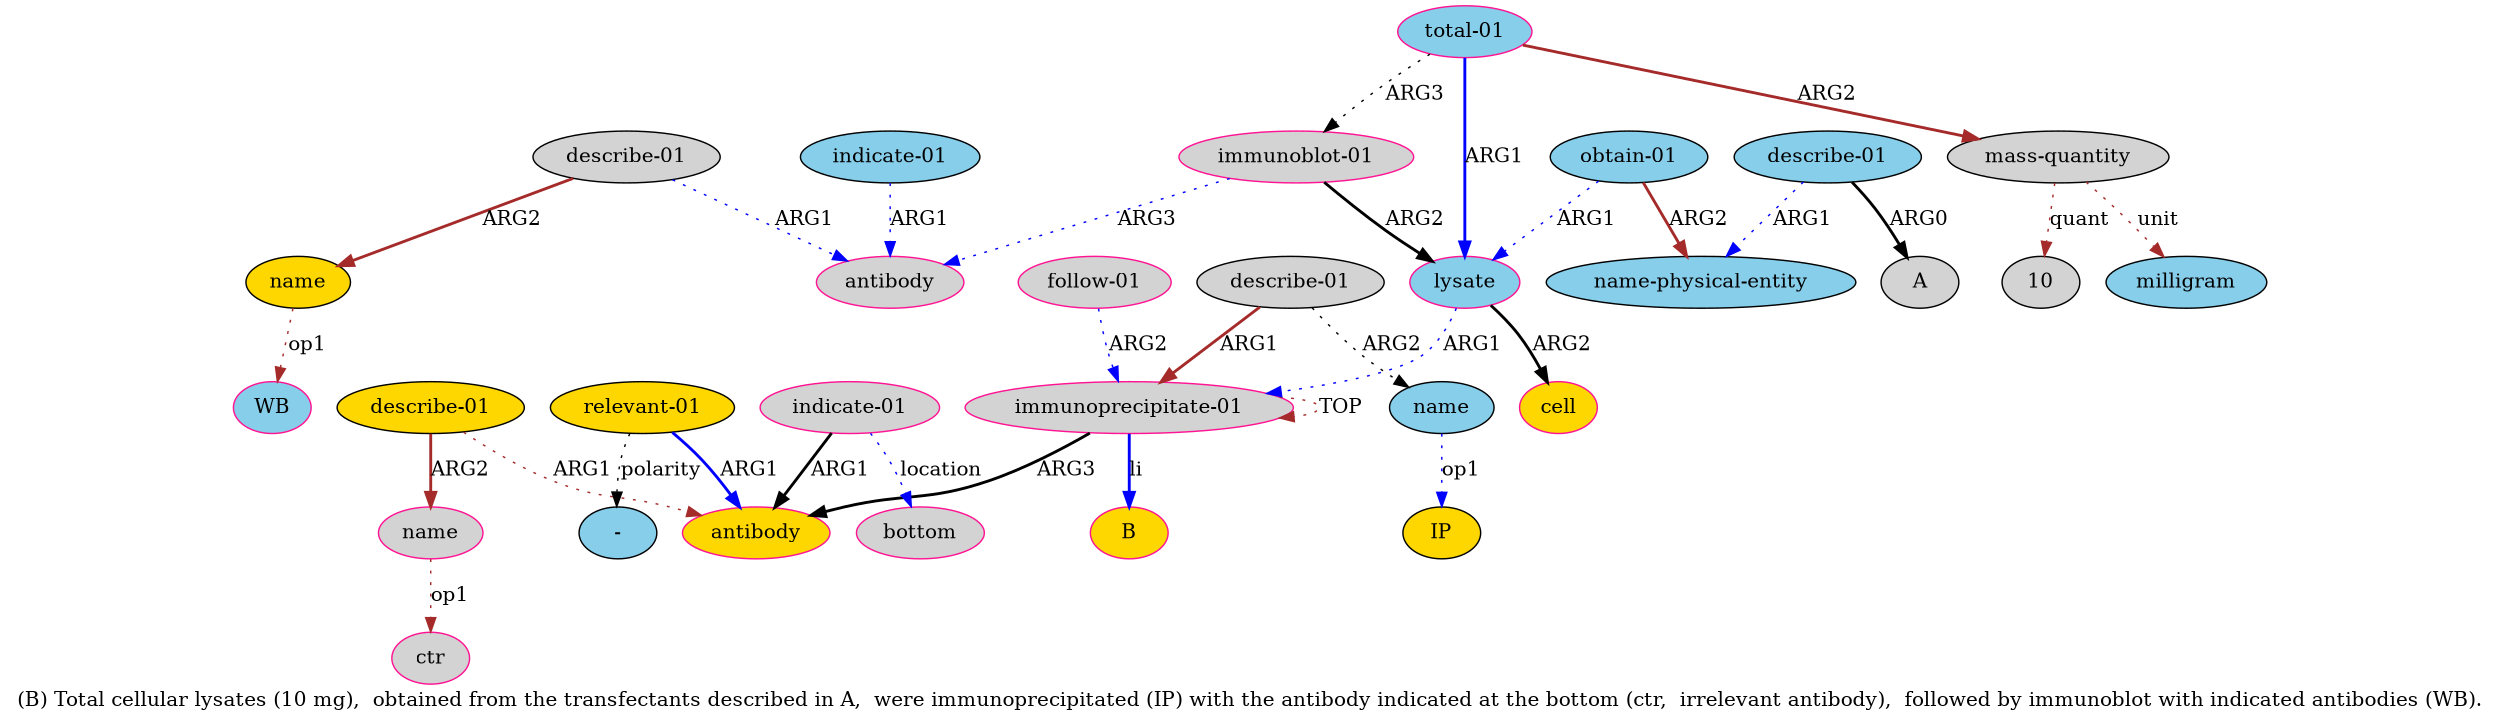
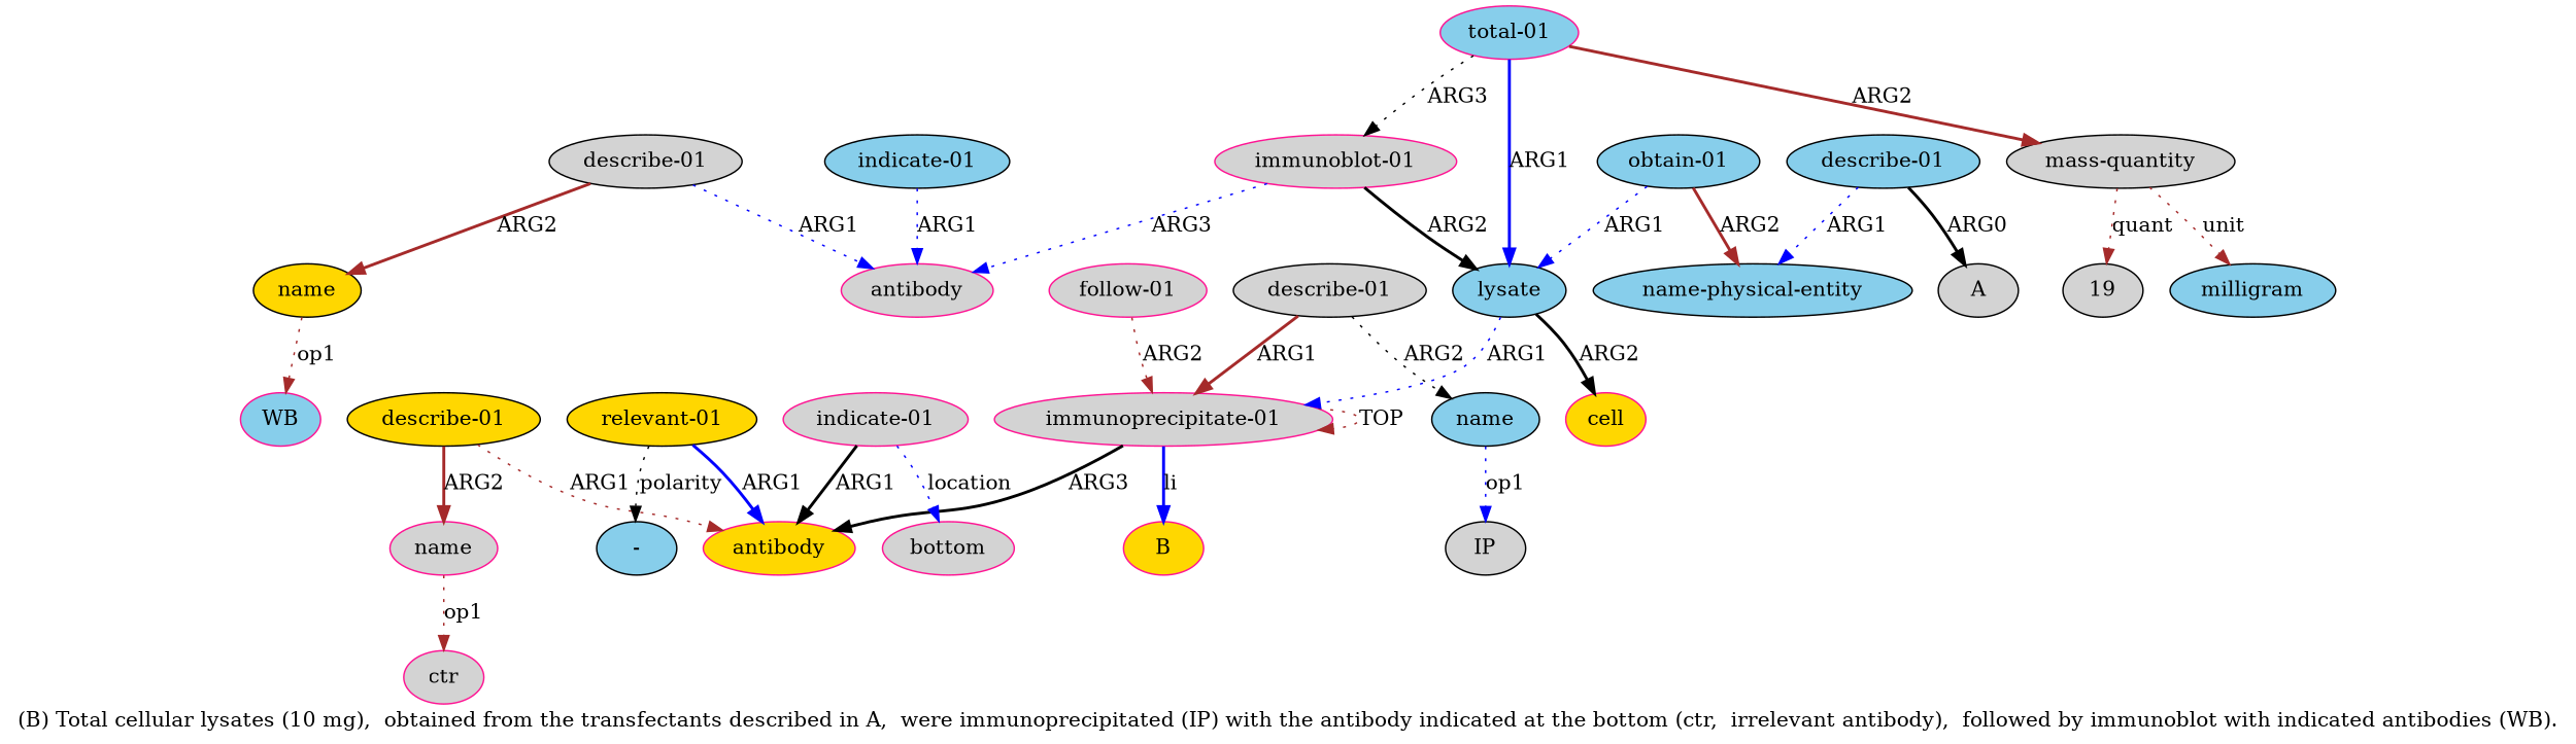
  digraph {
    label="(B) Total cellular lysates (10 mg),  obtained from the transfectants described in A,  were immunoprecipitated (IP) with the antibody indicated at the bottom (ctr,  irrelevant antibody),  followed by immunoblot with indicated antibodies (WB)."
    node [color=black fillcolor=lightgrey gold_ind=-1 gold_label="describe-01" style=filled test_ind=-1 test_label="describe-01"]
    edge [color=blue gold_label=ARG1 style=dotted test_label=ARG1]
    n1 [color=deeppink gold_ind=20 gold_label=antibody label=antibody test_ind=20 test_label=antibody]
    n2 [fillcolor=skyblue gold_ind=21 gold_label="indicate-01" label="indicate-01" test_ind=21 test_label="indicate-01"]
    n3 [gold_ind=22 label="describe-01" test_ind=22]
    n4 [fillcolor=gold gold_ind=23 gold_label=name label=name test_ind=23 test_label=name]
    n5 [color=deeppink fillcolor=skyblue gold_label=WB label=WB test_label=WB]
    n6 [color=deeppink fillcolor=gold gold_ind=24 gold_label=B label=B test_ind=24 test_label=B]
    n7 [gold_ind=25 label="describe-01" test_ind=25]
    n8 [fillcolor=skyblue gold_ind=26 gold_label=name label=name test_ind=26 test_label=name]
    n9 [color=deeppink gold_ind=0 gold_label="immunoprecipitate-01" label="immunoprecipitate-01" test_ind=0 test_label="immunoprecipitate-01"]
-   n10 [fillcolor=gold gold_label=IP label=IP test_label=IP]
+   n10 [gold_label=IP label=IP test_label=IP]
    n11 [color=deeppink fillcolor=gold gold_ind=11 gold_label=antibody label=antibody test_ind=11 test_label=antibody]
-   n12 [color=deeppink fillcolor=skyblue gold_ind=1 gold_label=lysate label=lysate test_ind=1 test_label=lysate]
+   n12 [fillcolor=skyblue gold_ind=1 gold_label=lysate label=lysate test_ind=1 test_label=lysate]
    n13 [color=deeppink fillcolor=gold gold_ind=2 gold_label=cell label=cell test_ind=2 test_label=cell]
    n14 [fillcolor=skyblue gold_label="-" label="-" test_label="-"]
-   n15 [gold_label=10 label=10 test_label=10]
+   n15 [gold_label=10 label=19 test_label=10]
    n16 [fillcolor=gold gold_ind=15 label="describe-01" test_ind=15]
    n17 [color=deeppink gold_ind=16 gold_label=name label=name test_ind=16 test_label=name]
    n18 [color=deeppink gold_ind=17 gold_label=ctr label=ctr test_ind=17 test_label=ctr]
    n19 [fillcolor=gold gold_ind=14 gold_label="relevant-01" label="relevant-01" test_ind=14 test_label="relevant-01"]
    n20 [gold_ind=10 gold_label=A label=A test_ind=10 test_label=A]
    n21 [color=deeppink gold_ind=13 gold_label=bottom label=bottom test_ind=13 test_label=bottom]
    n22 [color=deeppink gold_ind=12 gold_label="indicate-01" label="indicate-01" test_ind=12 test_label="indicate-01"]
    n23 [color=deeppink gold_ind=19 gold_label="immunoblot-01" label="immunoblot-01" test_ind=19 test_label="immunoblot-01"]
    n24 [color=deeppink gold_ind=18 gold_label="follow-01" label="follow-01" test_ind=18 test_label="follow-01"]
    n25 [color=deeppink fillcolor=skyblue gold_ind=3 gold_label="total-01" label="total-01" test_ind=3 test_label="total-01"]
    n26 [gold_ind=4 gold_label="mass-quantity" label="mass-quantity" test_ind=4 test_label="mass-quantity"]
    n27 [fillcolor=skyblue gold_ind=5 gold_label=milligram label=milligram test_ind=5 test_label=milligram]
    n28 [fillcolor=skyblue gold_ind=7 gold_label="molecular-physical-entity" label="name-physical-entity" test_ind=7 test_label="molecular-physical-entity"]
    n29 [fillcolor=skyblue gold_ind=6 gold_label="obtain-01" label="obtain-01" test_ind=6 test_label="obtain-01"]
    n30 [fillcolor=skyblue gold_ind=9 label="describe-01" test_ind=9]
    n2 -> n1 [label=ARG1]
    n3 -> n1 [label=ARG1]
    n3 -> n4 [color=brown gold_label=ARG2 label=ARG2 style=bold test_label=ARG2]
    n4 -> n5 [color=brown gold_label=op1 label=op1 test_label=op1]
    n7 -> n8 [color=black gold_label=ARG2 label=ARG2 test_label=ARG2]
    n7 -> n9 [color=brown label=ARG1 style=bold]
    n8 -> n10 [gold_label=op1 label=op1 test_label=op1]
    n9 -> n6 [gold_label=li label=li style=bold test_label=li]
    n9 -> n9 [color=brown gold_label=TOP label=TOP test_label=TOP]
    n9 -> n11 [color=black gold_label=ARG3 label=ARG3 style=bold test_label=ARG3]
    n12 -> n9 [label=ARG1]
    n12 -> n13 [color=black gold_label=mod label=ARG2 style=bold test_label=mod]
    n16 -> n11 [color=brown label=ARG1]
    n16 -> n17 [color=brown gold_label=ARG2 label=ARG2 style=bold test_label=ARG2]
    n17 -> n18 [color=brown gold_label=op1 label=op1 test_label=op1]
    n19 -> n11 [label=ARG1 style=bold]
    n19 -> n14 [color=black gold_label=polarity label=polarity test_label=polarity]
    n22 -> n11 [color=black label=ARG1 style=bold]
    n22 -> n21 [gold_label=location label=location test_label=location]
    n23 -> n1 [gold_label=ARG3 label=ARG3 test_label=ARG3]
    n23 -> n12 [color=black gold_label=ARG2 label=ARG2 style=bold test_label=ARG2]
-   n24 -> n9 [gold_label=ARG2 label=ARG2 test_label=ARG2]
+   n24 -> n9 [color=brown gold_label=ARG2 label=ARG2 test_label=ARG2]
    n25 -> n12 [label=ARG1 style=bold]
    n25 -> n23 [color=black gold_label=ARG3 label=ARG3 test_label=ARG3]
    n25 -> n26 [color=brown gold_label=ARG2 label=ARG2 style=bold test_label=ARG2]
    n26 -> n15 [color=brown gold_label=quant label=quant test_label=quant]
    n26 -> n27 [color=brown gold_label=unit label=unit test_label=unit]
    n29 -> n12 [label=ARG1]
    n29 -> n28 [color=brown gold_label=ARG2 label=ARG2 style=bold test_label=ARG2]
    n30 -> n20 [color=black gold_label=ARG0 label=ARG0 style=bold test_label=ARG0]
    n30 -> n28 [label=ARG1]
  }
